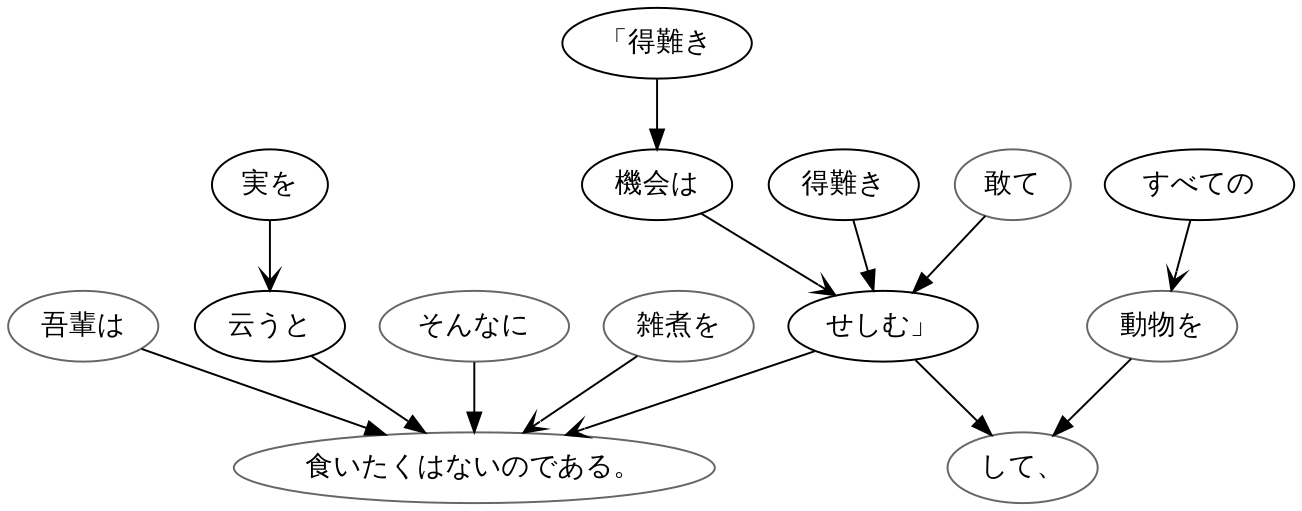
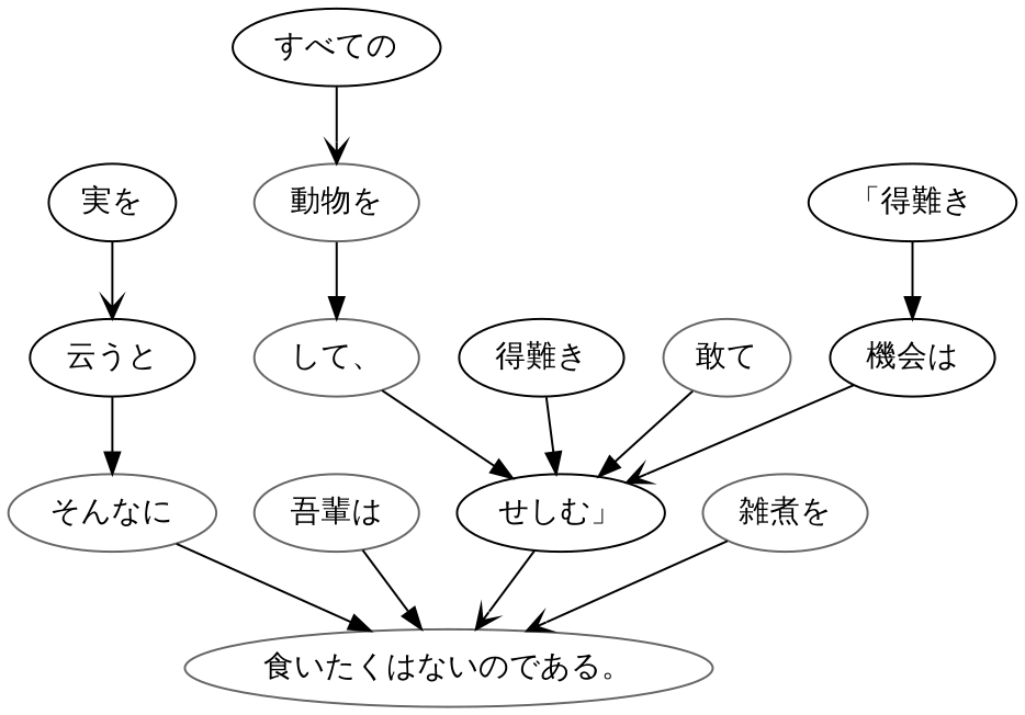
  digraph {
    fontname="Source Code Pro"
    node [color=black fontname="Source Code Pro"]
    edge [arrowhead=normal fontname="Source Code Pro"]
    n1 [label="「得難き"]
    n2 [label="機会は"]
    n3 [label="せしむ」"]
    n4 [color=gray40 label="食いたくはないのである。"]
    n5 [label="すべての"]
    n6 [color=gray40 label="動物を"]
    n7 [color=gray40 label="して、"]
    n8 [label="得難き"]
    n9 [color=gray40 label="敢て"]
    n10 [color=gray40 label="吾輩は"]
    n11 [label="実を"]
    n12 [label="云うと"]
    n13 [color=gray40 label="そんなに"]
    n14 [color=gray40 label="雑煮を"]
    n1 -> n2
    n2 -> n3 [arrowhead=vee]
    n3 -> n4 [arrowhead=vee]
    n5 -> n6 [arrowhead=vee]
    n6 -> n7
-   n3 -> n7
+   n7 -> n3
    n8 -> n3
    n9 -> n3
    n10 -> n4
    n11 -> n12 [arrowhead=vee]
-   n12 -> n4
+   n12 -> n13
    n13 -> n4
    n14 -> n4 [arrowhead=vee]
  }
